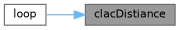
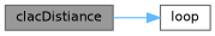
  digraph {
    rankdir=RL
    node [fontname=Helvetica fontsize=10 shape=box style=filled]
    n1 [color=gray40 fillcolor=grey60 fontcolor=black height=0.2 label=clacDistiance width=0.4]
    n2 [color=grey40 fillcolor=white height=0.2 label=loop width=0.4]
-   n1 -> n2 [color=steelblue1 dir=back fontname=Helvetica fontsize=10 labelfontname=Helvetica labelfontsize=10 style=solid]
+   n2 -> n1 [color=steelblue1 dir=back fontname=Helvetica fontsize=10 labelfontname=Helvetica labelfontsize=10 style=solid]
  }
